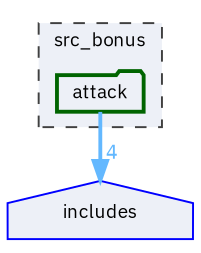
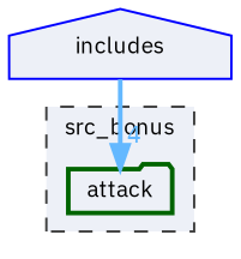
  digraph {
    compound=true
    fontname="IBM Plex Sans"
    node [fillcolor="#edf0f7" fontname="IBM Plex Sans" fontsize=10]
    n1 [color=darkgreen height=0.2 label=attack shape=folder style="filled,bold" width=0.4]
    n2 [color=blue height=0.2 label=includes shape=house style=filled width=0.4]
    subgraph cluster_1 {
      bgcolor="#edf0f7"
      fontsize=10
      label=src_bonus
      pencolor=grey25
      style="filled,dashed"
      n1
    }
-   n1 -> n2 [color=steelblue1 fontcolor=steelblue1 fontname="IBM Plex Sans" fontsize=10 headlabel=4 labeldistance=1.5 labelfontname=Helvetica labelfontsize=10 style=bold]
+   n2 -> n1 [color=steelblue1 fontcolor=steelblue1 fontname="IBM Plex Sans" fontsize=10 headlabel=4 labeldistance=1.5 labelfontname=Helvetica labelfontsize=10 style=bold]
  }
